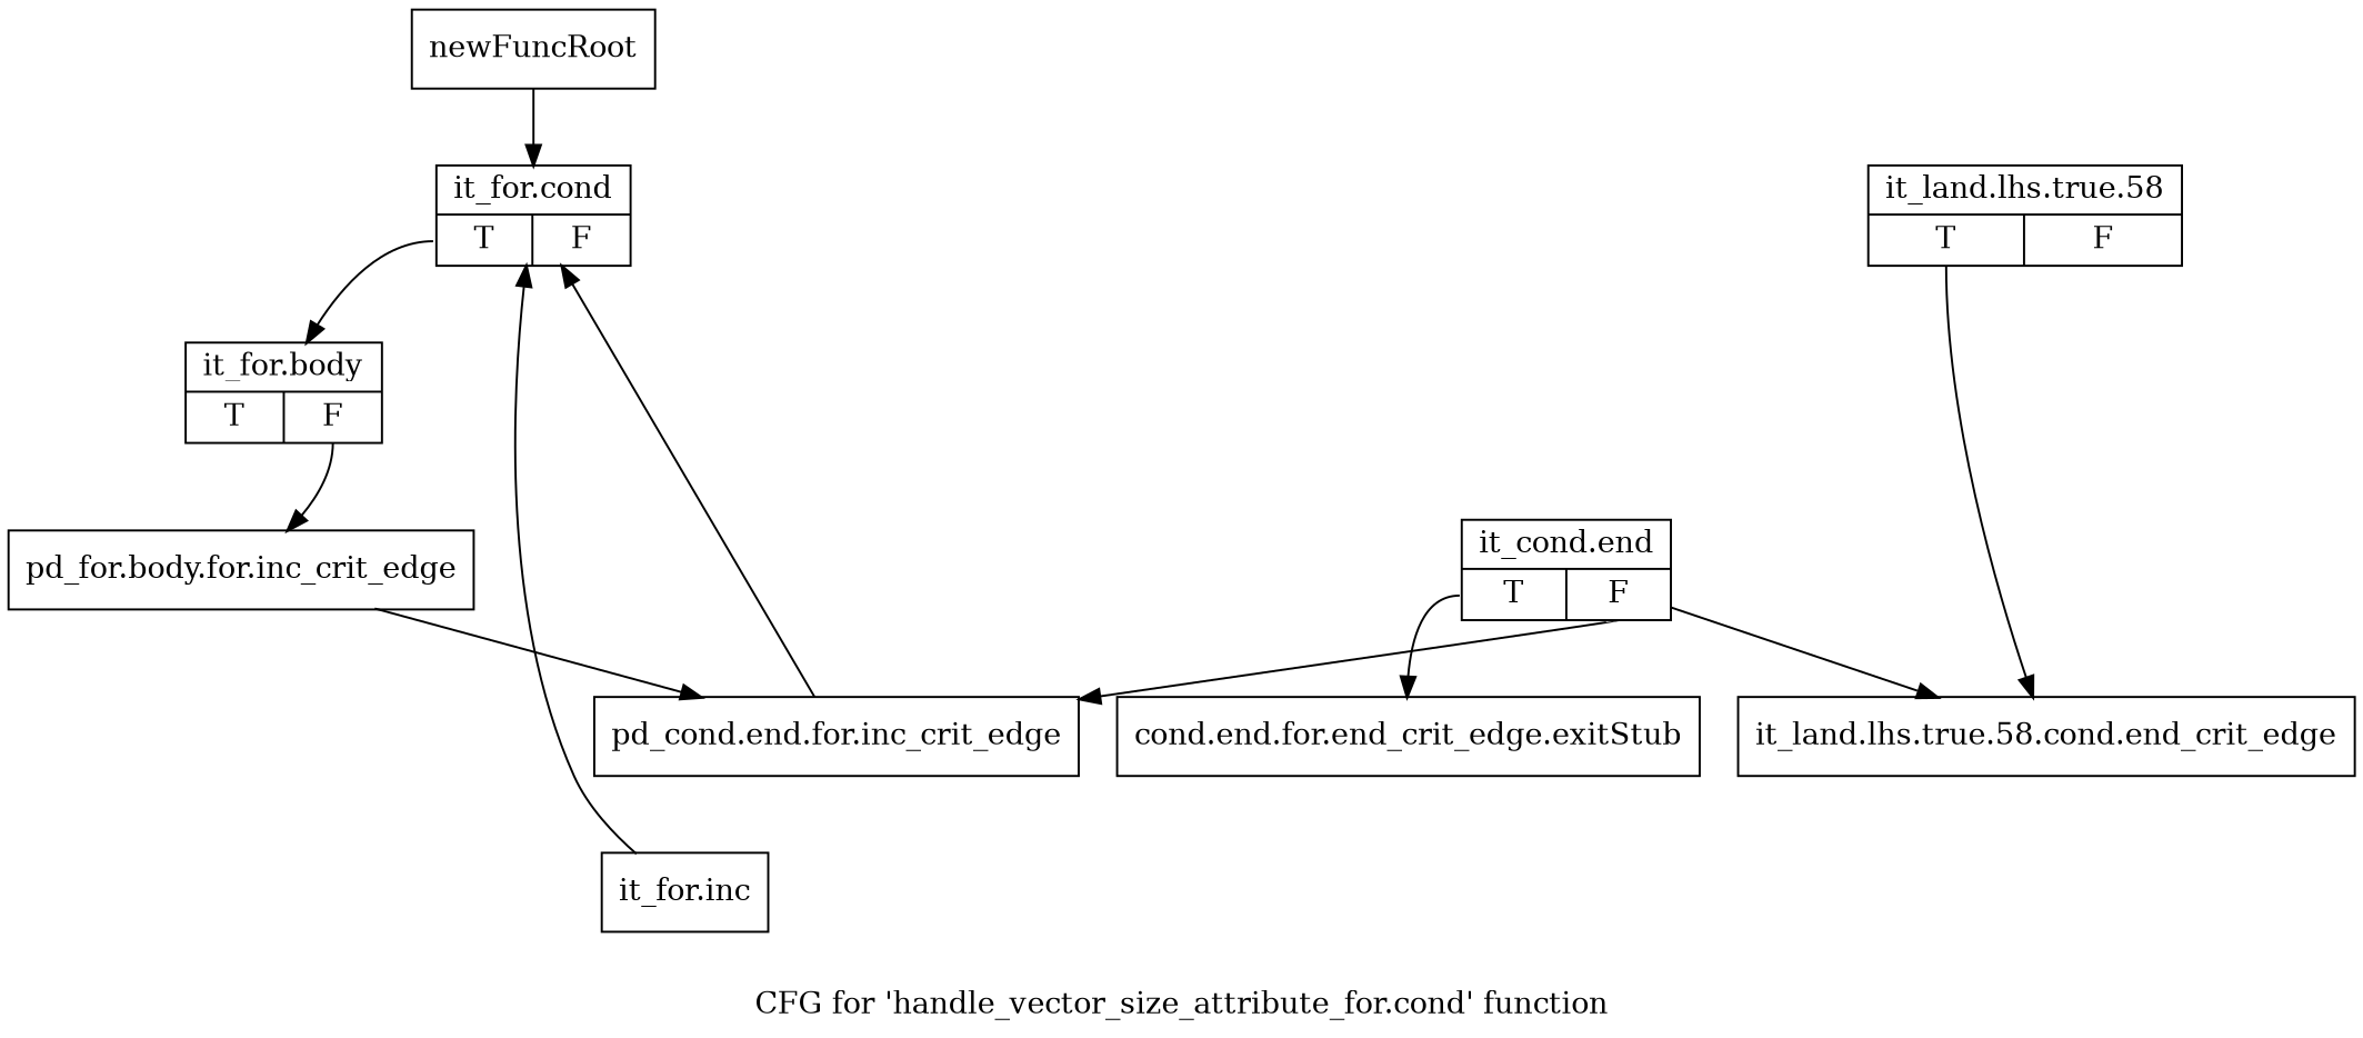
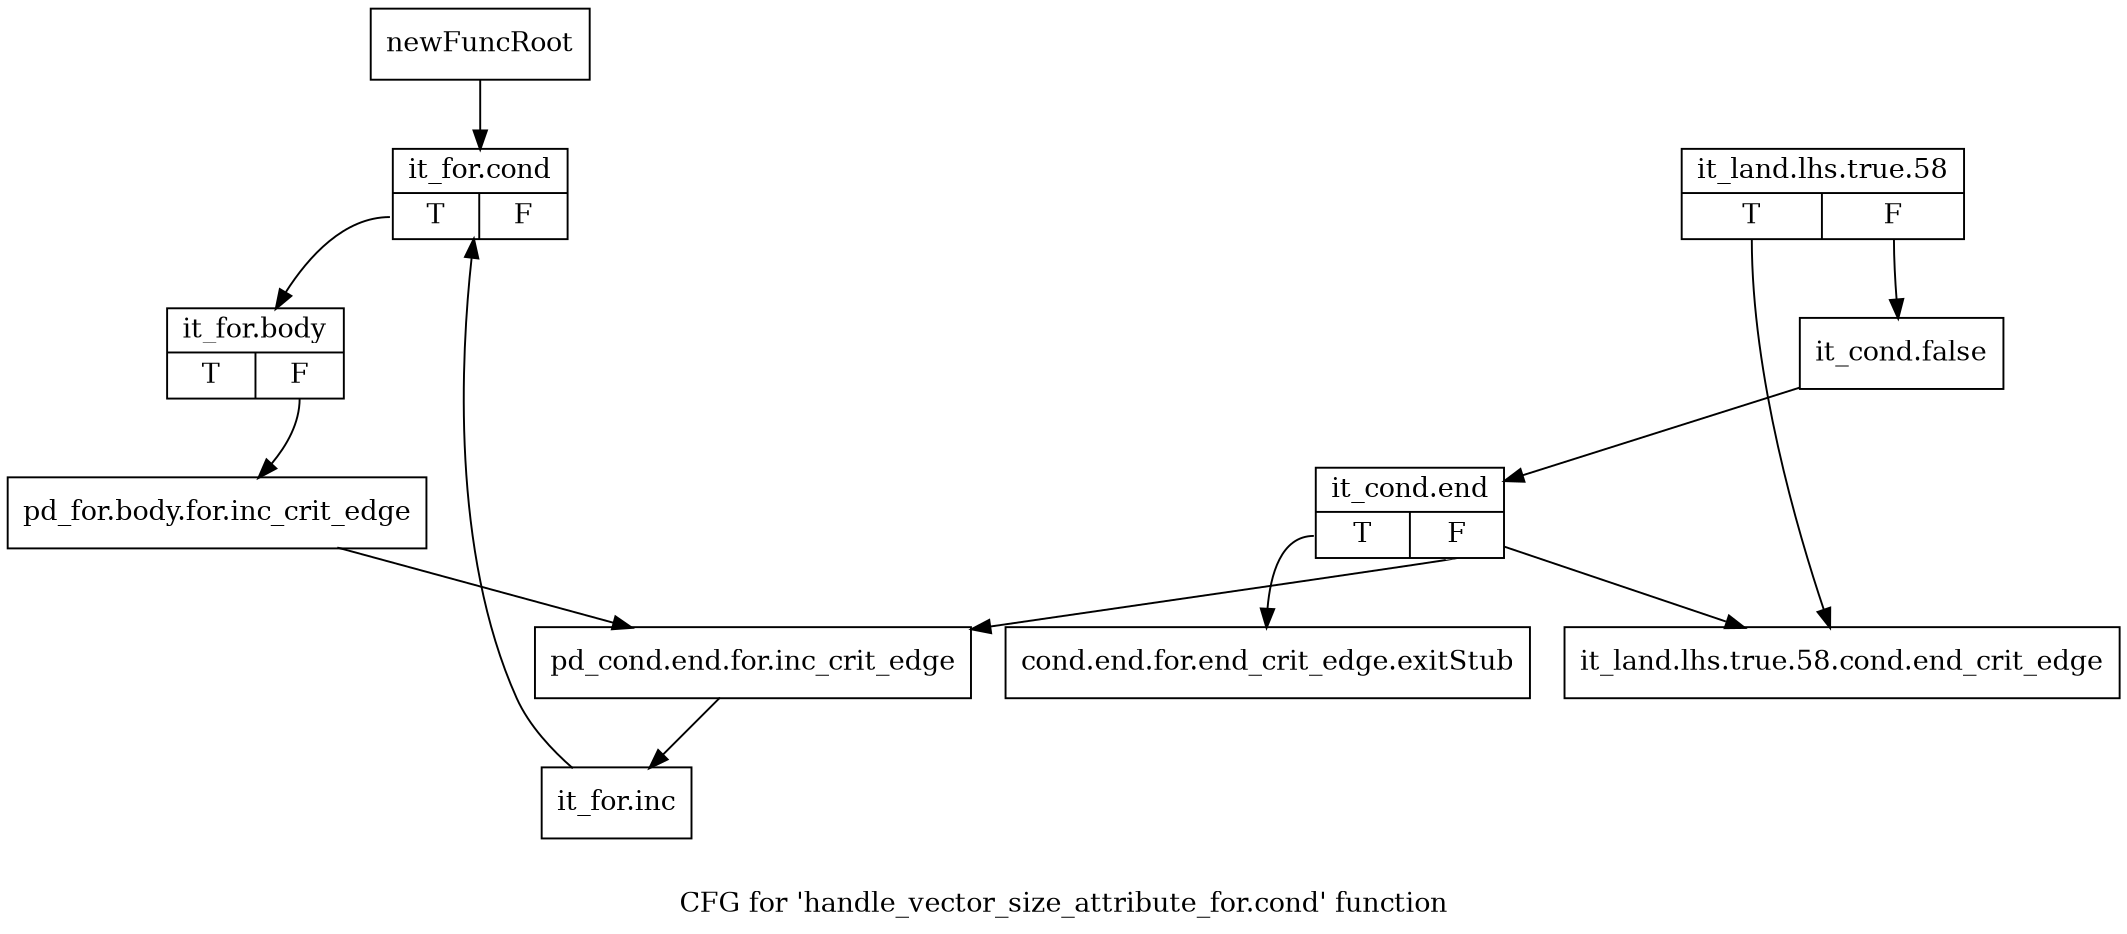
  digraph {
    label="CFG for 'handle_vector_size_attribute_for.cond' function"
    node [shape=record]
    n1 [label="{newFuncRoot}"]
    n2 [label="{it_for.cond|{<s0>T|<s1>F}}"]
    n3 [label="{it_for.body|{<s0>T|<s1>F}}"]
    n4 [label="{pd_for.body.for.inc_crit_edge}"]
    n5 [label="{cond.end.for.end_crit_edge.exitStub}"]
    n6 [label="{it_land.lhs.true.58|{<s0>T|<s1>F}}"]
    n7 [label="{it_land.lhs.true.58.cond.end_crit_edge}"]
+   n8 [label="{it_cond.false}"]
    n9 [label="{pd_cond.end.for.inc_crit_edge}"]
    n10 [label="{it_cond.end|{<s0>T|<s1>F}}"]
    n11 [label="{it_for.inc}"]
    n1 -> n2
    n2 -> n3 [tailport=s0]
    n3 -> n4 [tailport=s1]
    n4 -> n9
    n6 -> n7 [tailport=s0]
-   n9 -> n2
+   n6 -> n8 [tailport=s1]
+   n8 -> n10
+   n9 -> n11
    n10 -> n5 [tailport=s0]
    n10 -> n7
    n10 -> n9 [tailport=s1]
    n11 -> n2
  }
